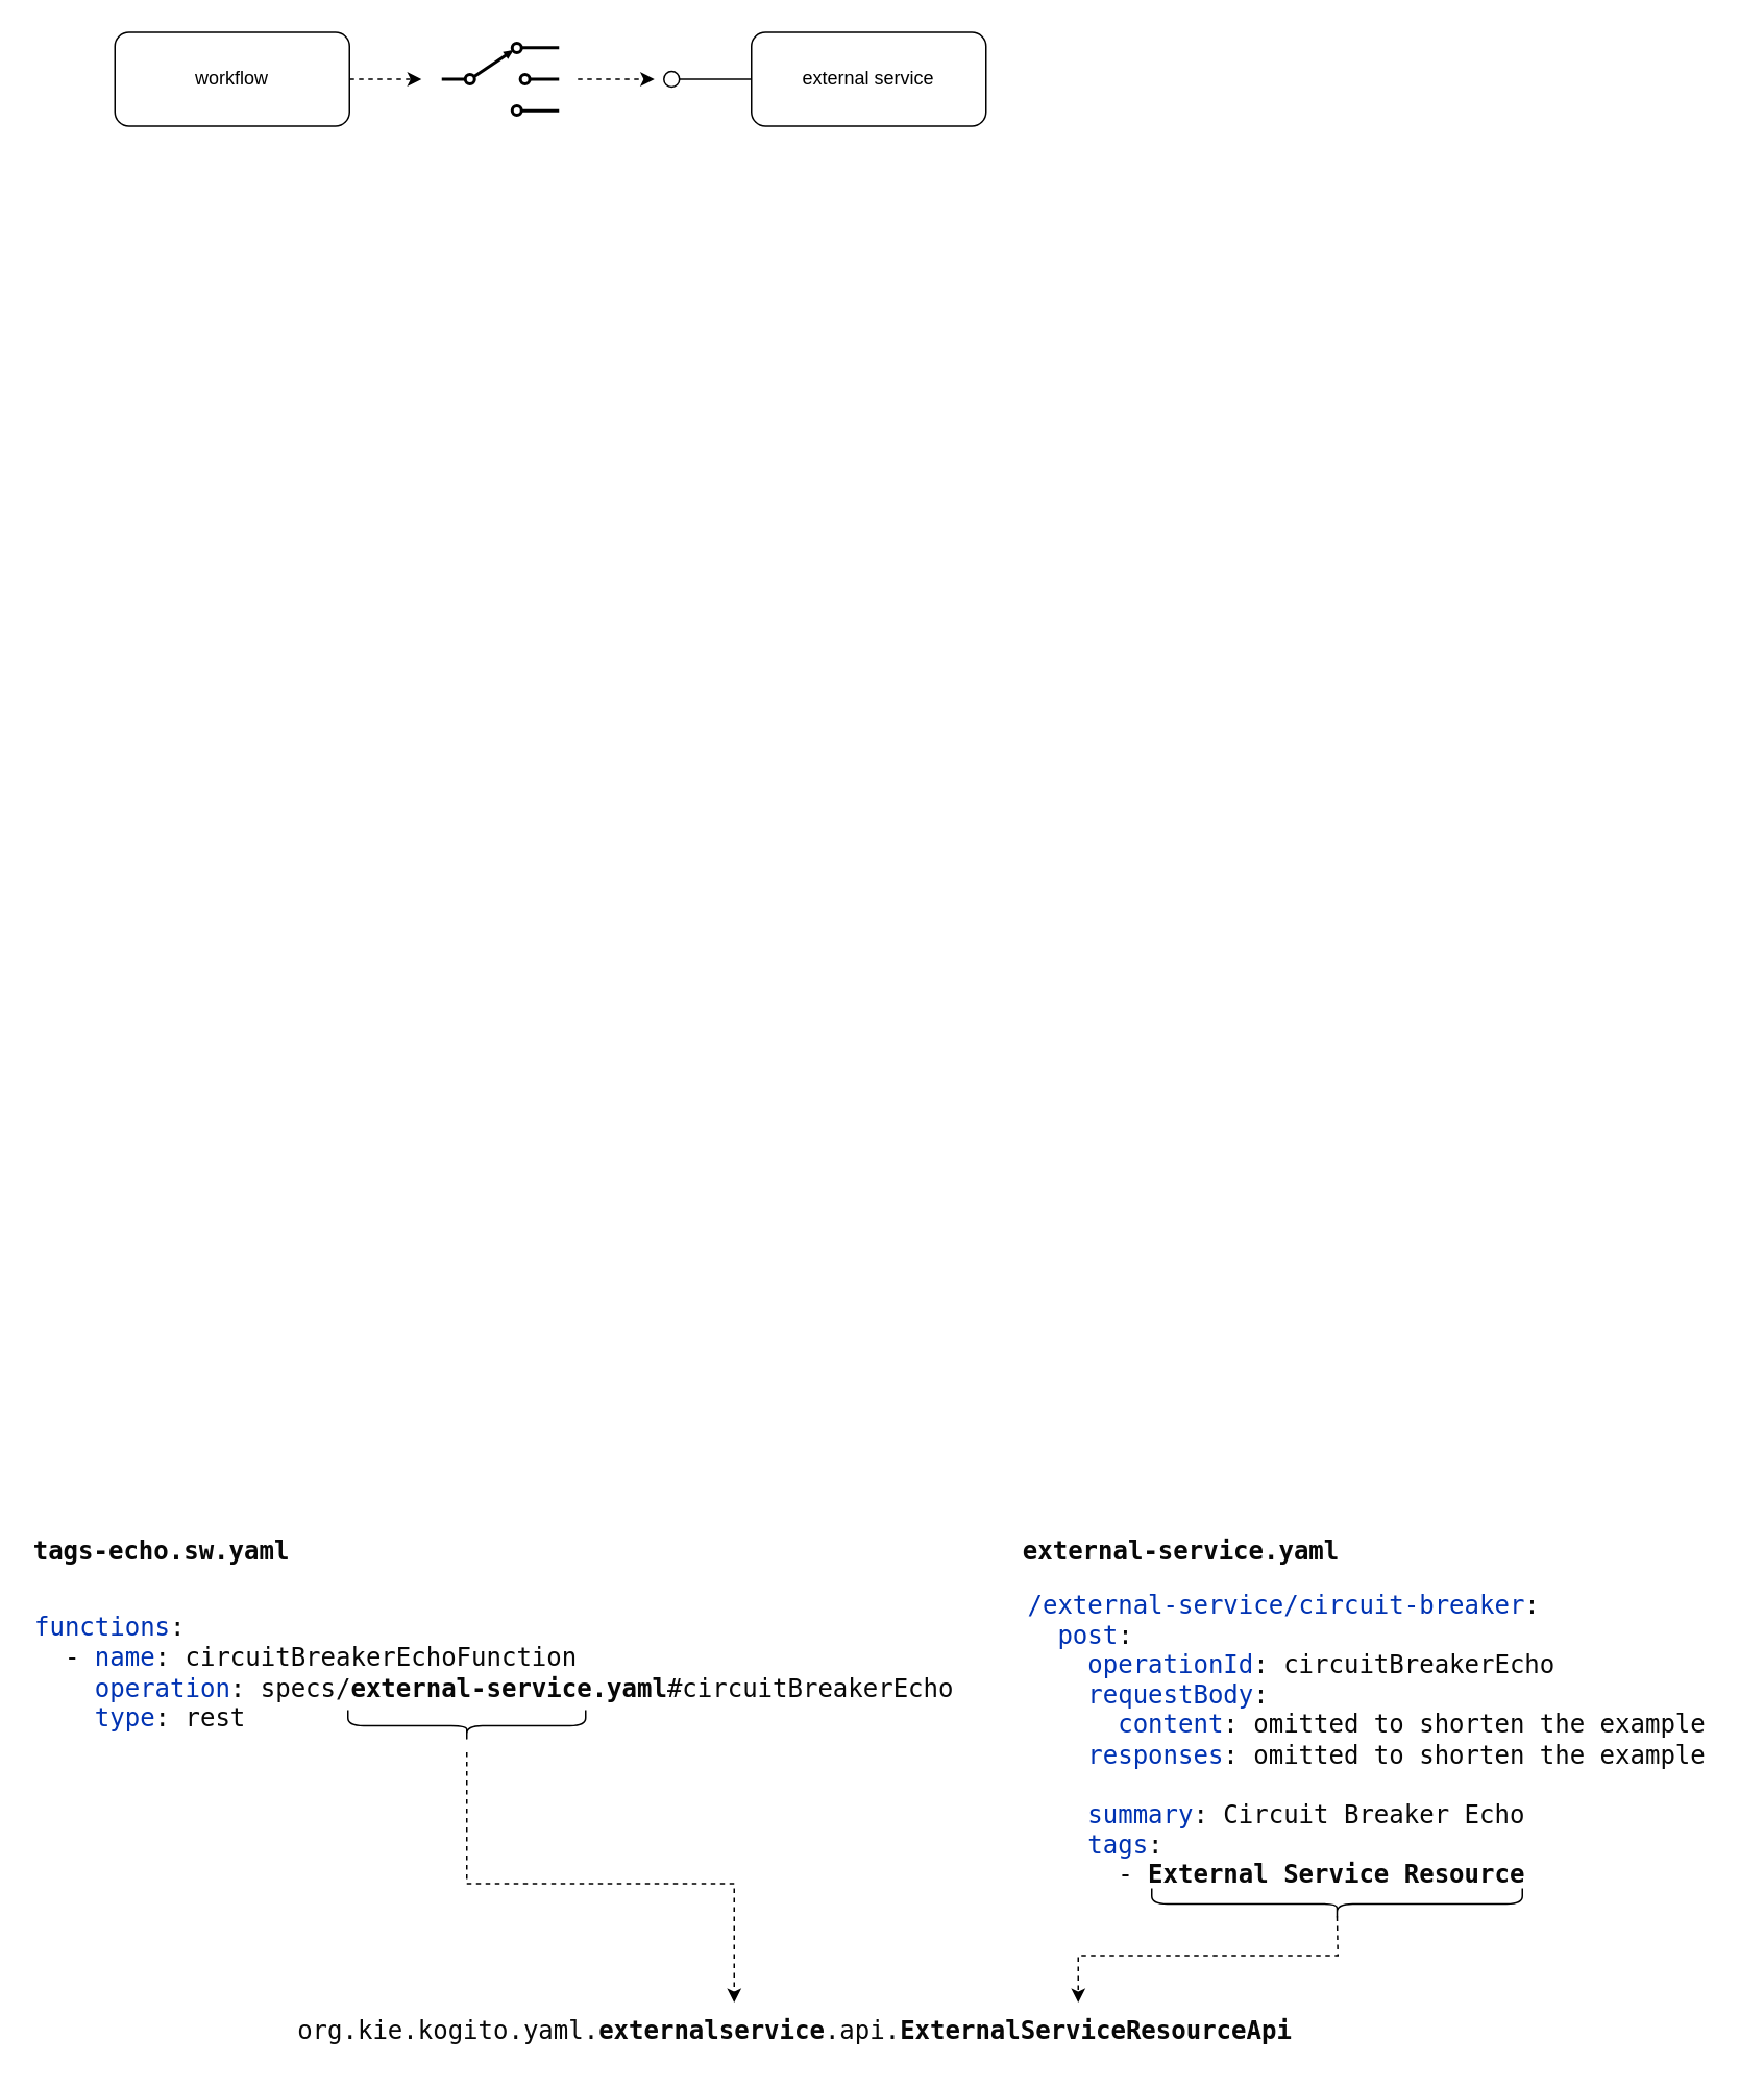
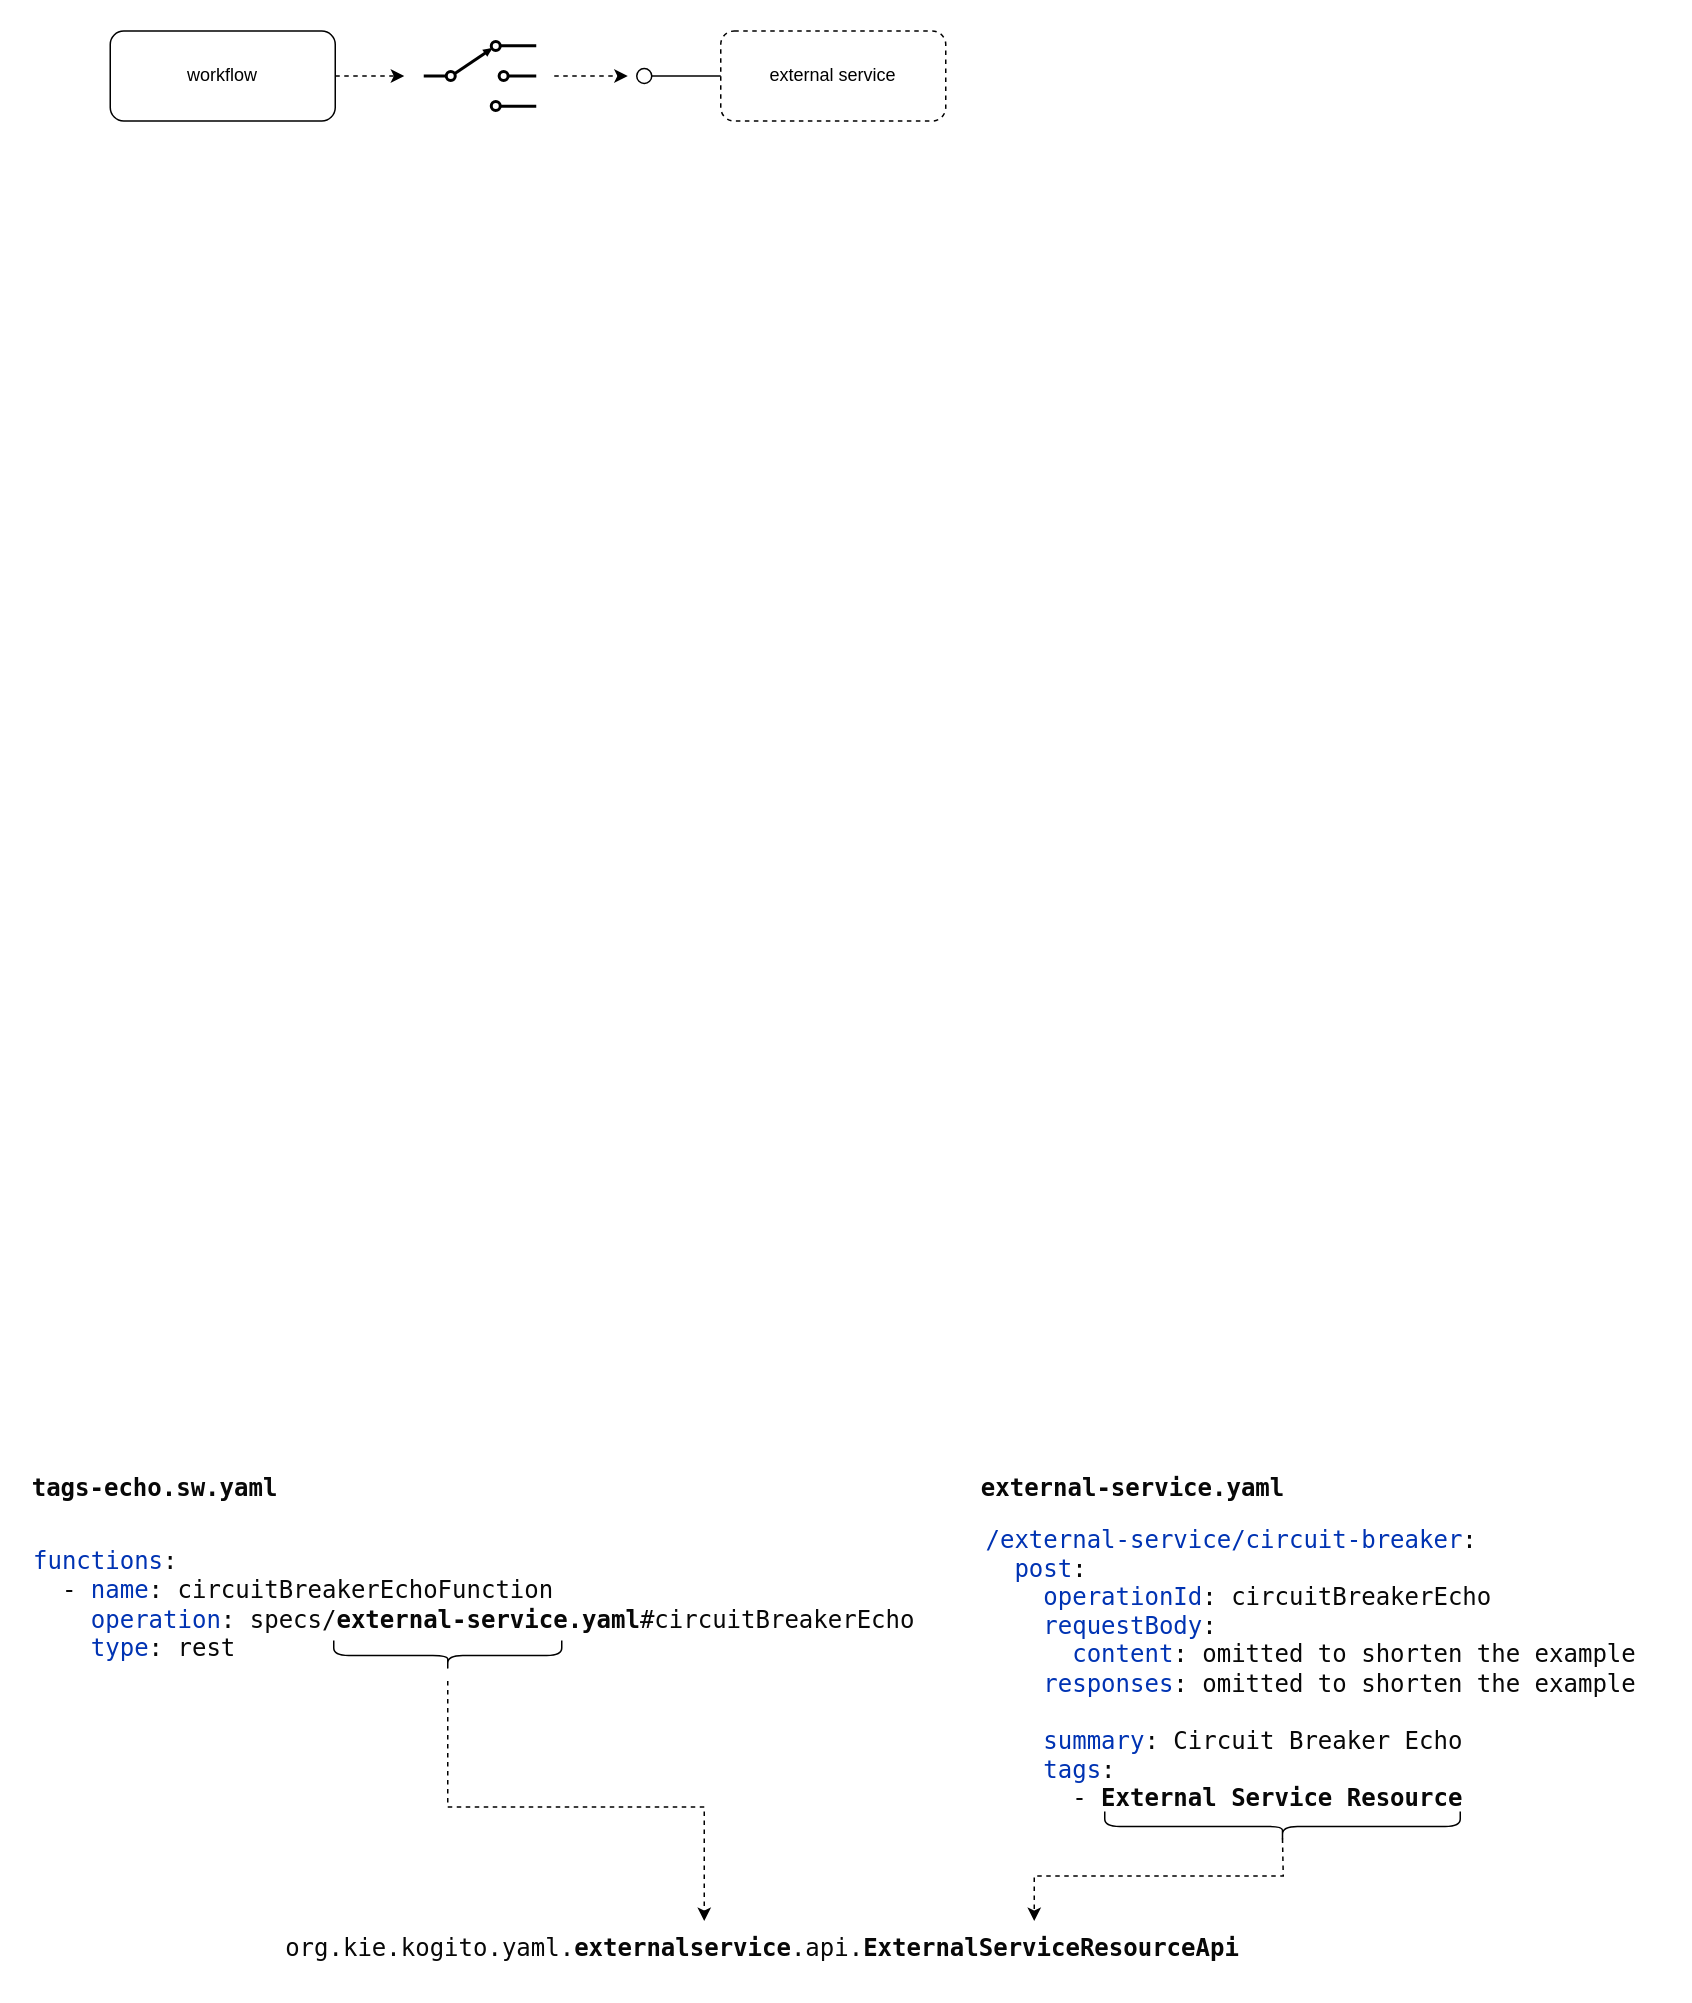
  <mxCell id="0" />
  <mxCell id="1" parent="0" />
  <mxCell id="2" value="workflow" style="rounded=1;whiteSpace=wrap;html=1;" parent="1" vertex="1"><mxGeometry x="73" y="20" width="150" height="60" as="geometry" /></mxCell>
- <mxCell id="3" value="external service" style="rounded=1;whiteSpace=wrap;html=1;" parent="1" vertex="1"><mxGeometry x="480" y="20" width="150" height="60" as="geometry" /></mxCell>
+ <mxCell id="3" value="external service" style="rounded=1;whiteSpace=wrap;html=1;dashed=1;" parent="1" vertex="1"><mxGeometry x="480" y="20" width="150" height="60" as="geometry" /></mxCell>
  <mxCell id="4" value="" style="ellipse;whiteSpace=wrap;html=1;aspect=fixed;" parent="1" vertex="1"><mxGeometry x="424" y="45" width="10" height="10" as="geometry" /></mxCell>
  <mxCell id="5" value="" style="endArrow=none;html=1;rounded=0;entryX=1;entryY=0.5;entryDx=0;entryDy=0;" parent="1" source="3" target="4" edge="1"><mxGeometry width="50" height="50" relative="1" as="geometry"><mxPoint x="349" y="230" as="sourcePoint" /><mxPoint x="399" y="180" as="targetPoint" /></mxGeometry></mxCell>
  <mxCell id="6" value="" style="endArrow=classic;html=1;rounded=0;exitX=1;exitY=0.5;exitDx=0;exitDy=0;dashed=1;endFill=1;" parent="1" source="2" edge="1"><mxGeometry width="50" height="50" relative="1" as="geometry"><mxPoint x="349" y="230" as="sourcePoint" /><mxPoint x="269" y="50" as="targetPoint" /></mxGeometry></mxCell>
  <mxCell id="7" value="" style="pointerEvents=1;verticalLabelPosition=bottom;shadow=0;dashed=0;align=center;html=1;verticalAlign=top;shape=mxgraph.electrical.electro-mechanical.selectorSwitch3Position2;elSwitchState=1;strokeWidth=2;" parent="1" vertex="1"><mxGeometry x="282" y="27" width="75" height="46" as="geometry" /></mxCell>
  <mxCell id="8" value="" style="endArrow=classic;html=1;rounded=0;exitX=1;exitY=0.5;exitDx=0;exitDy=0;dashed=1;endFill=1;" parent="1" edge="1"><mxGeometry width="50" height="50" relative="1" as="geometry"><mxPoint x="369" y="50" as="sourcePoint" /><mxPoint x="418" y="50" as="targetPoint" /></mxGeometry></mxCell>
  <mxCell id="9" value="&lt;div style=&quot;background-color: rgb(255, 255, 255); color: rgb(8, 8, 8); font-family: &amp;quot;JetBrains Mono&amp;quot;, monospace; white-space-collapse: preserve;&quot;&gt;&lt;font style=&quot;font-size: 16px;&quot;&gt;&lt;span style=&quot;color: rgb(0, 51, 179);&quot;&gt;functions&lt;/span&gt;:&lt;br&gt;  - &lt;span style=&quot;color: rgb(0, 51, 179);&quot;&gt;name&lt;/span&gt;: circuitBreakerEchoFunction&lt;br&gt;    &lt;span style=&quot;color: rgb(0, 51, 179);&quot;&gt;operation&lt;/span&gt;: specs/&lt;b style=&quot;&quot;&gt;external-service.yaml&lt;/b&gt;#circuitBreakerEcho&lt;br&gt;    &lt;span style=&quot;color: rgb(0, 51, 179);&quot;&gt;type&lt;/span&gt;: rest&lt;/font&gt;&lt;/div&gt;" style="text;html=1;align=left;verticalAlign=middle;resizable=0;points=[];autosize=1;strokeColor=none;fillColor=none;" parent="1" vertex="1"><mxGeometry x="20" y="1024" width="606" height="89" as="geometry" /></mxCell>
  <mxCell id="10" value="&lt;div style=&quot;background-color: rgb(255, 255, 255); color: rgb(8, 8, 8); font-family: &amp;quot;JetBrains Mono&amp;quot;, monospace; white-space-collapse: preserve;&quot;&gt;&lt;font style=&quot;font-size: 16px;&quot;&gt;&lt;span style=&quot;color: rgb(0, 51, 179);&quot;&gt;/external-service/circuit-breaker&lt;/span&gt;:&lt;br&gt;  &lt;span style=&quot;color: rgb(0, 51, 179);&quot;&gt;post&lt;/span&gt;:&lt;br&gt;    &lt;span style=&quot;color: rgb(0, 51, 179);&quot;&gt;operationId&lt;/span&gt;: circuitBreakerEcho&lt;br&gt;    &lt;span style=&quot;color: rgb(0, 51, 179);&quot;&gt;requestBody&lt;/span&gt;:&lt;br&gt;      &lt;span style=&quot;color: rgb(0, 51, 179);&quot;&gt;content&lt;/span&gt;: omitted to shorten the example&lt;br&gt;    &lt;span style=&quot;color: rgb(0, 51, 179);&quot;&gt;responses&lt;/span&gt;: omitted to shorten the example&lt;/font&gt;&lt;/div&gt;&lt;div style=&quot;background-color: rgb(255, 255, 255); color: rgb(8, 8, 8); font-family: &amp;quot;JetBrains Mono&amp;quot;, monospace; white-space-collapse: preserve;&quot;&gt;&lt;font size=&quot;3&quot;&gt;&lt;br&gt;    &lt;span style=&quot;color: rgb(0, 51, 179);&quot;&gt;summary&lt;/span&gt;: Circuit Breaker Echo&lt;br&gt;    &lt;span style=&quot;color: rgb(0, 51, 179);&quot;&gt;tags&lt;/span&gt;:&lt;br&gt;      - &lt;b style=&quot;&quot;&gt;External Service Resource&lt;/b&gt;&lt;/font&gt;&lt;/div&gt;" style="text;html=1;align=left;verticalAlign=middle;resizable=0;points=[];autosize=1;strokeColor=none;fillColor=none;" parent="1" vertex="1"><mxGeometry x="655" y="1010" width="451" height="204" as="geometry" /></mxCell>
  <mxCell id="11" value="&lt;div style=&quot;background-color: rgb(255, 255, 255); color: rgb(8, 8, 8); font-family: &amp;quot;JetBrains Mono&amp;quot;, monospace; white-space: pre;&quot;&gt;&lt;font style=&quot;font-size: 16px;&quot;&gt;org.kie.kogito.yaml.&lt;b style=&quot;&quot;&gt;externalservice&lt;/b&gt;.api.&lt;b style=&quot;&quot;&gt;ExternalServiceResourceApi&lt;/b&gt;&lt;/font&gt;&lt;/div&gt;" style="text;html=1;align=center;verticalAlign=middle;whiteSpace=wrap;rounded=0;" parent="1" vertex="1"><mxGeometry x="478" y="1283" width="60" height="30" as="geometry" /></mxCell>
  <mxCell id="12" value="" style="shape=curlyBracket;whiteSpace=wrap;html=1;rounded=1;flipH=1;labelPosition=right;verticalLabelPosition=middle;align=left;verticalAlign=middle;direction=north;" parent="1" vertex="1"><mxGeometry x="222" y="1093" width="152" height="20" as="geometry" /></mxCell>
  <mxCell id="13" value="" style="endArrow=classic;html=1;rounded=0;dashed=1;" parent="1" edge="1"><mxGeometry width="50" height="50" relative="1" as="geometry"><mxPoint x="298" y="1120" as="sourcePoint" /><mxPoint x="469" y="1280" as="targetPoint" /><Array as="points"><mxPoint x="298" y="1204" /><mxPoint x="469" y="1204" /></Array></mxGeometry></mxCell>
  <mxCell id="14" value="" style="shape=curlyBracket;whiteSpace=wrap;html=1;rounded=1;flipH=1;labelPosition=right;verticalLabelPosition=middle;align=left;verticalAlign=middle;direction=north;" parent="1" vertex="1"><mxGeometry x="736" y="1207" width="237" height="20" as="geometry" /></mxCell>
  <mxCell id="15" value="" style="endArrow=classic;html=1;rounded=0;exitX=0.1;exitY=0.5;exitDx=0;exitDy=0;exitPerimeter=0;dashed=1;" parent="1" source="14" edge="1"><mxGeometry width="50" height="50" relative="1" as="geometry"><mxPoint x="479" y="1240" as="sourcePoint" /><mxPoint x="689" y="1280" as="targetPoint" /><Array as="points"><mxPoint x="855" y="1250" /><mxPoint x="689" y="1250" /></Array></mxGeometry></mxCell>
  <mxCell id="16" value="&lt;span style=&quot;color: rgb(8, 8, 8); font-family: &amp;quot;JetBrains Mono&amp;quot;, monospace; text-align: left; white-space: pre; background-color: rgb(255, 255, 255);&quot;&gt;&lt;b style=&quot;&quot;&gt;&lt;font style=&quot;font-size: 16px;&quot;&gt;tags-echo.sw.yaml&lt;/font&gt;&lt;/b&gt;&lt;/span&gt;" style="text;html=1;align=center;verticalAlign=middle;whiteSpace=wrap;rounded=0;" parent="1" vertex="1"><mxGeometry x="73" y="976" width="60" height="30" as="geometry" /></mxCell>
  <mxCell id="17" value="&lt;span style=&quot;color: rgb(8, 8, 8); font-family: &amp;quot;JetBrains Mono&amp;quot;, monospace; text-align: left; white-space: pre; background-color: rgb(255, 255, 255);&quot;&gt;&lt;b style=&quot;&quot;&gt;&lt;font style=&quot;font-size: 16px;&quot;&gt;external-service.yaml&lt;/font&gt;&lt;/b&gt;&lt;/span&gt;" style="text;html=1;align=center;verticalAlign=middle;whiteSpace=wrap;rounded=0;" parent="1" vertex="1"><mxGeometry x="725" y="976" width="60" height="30" as="geometry" /></mxCell>
